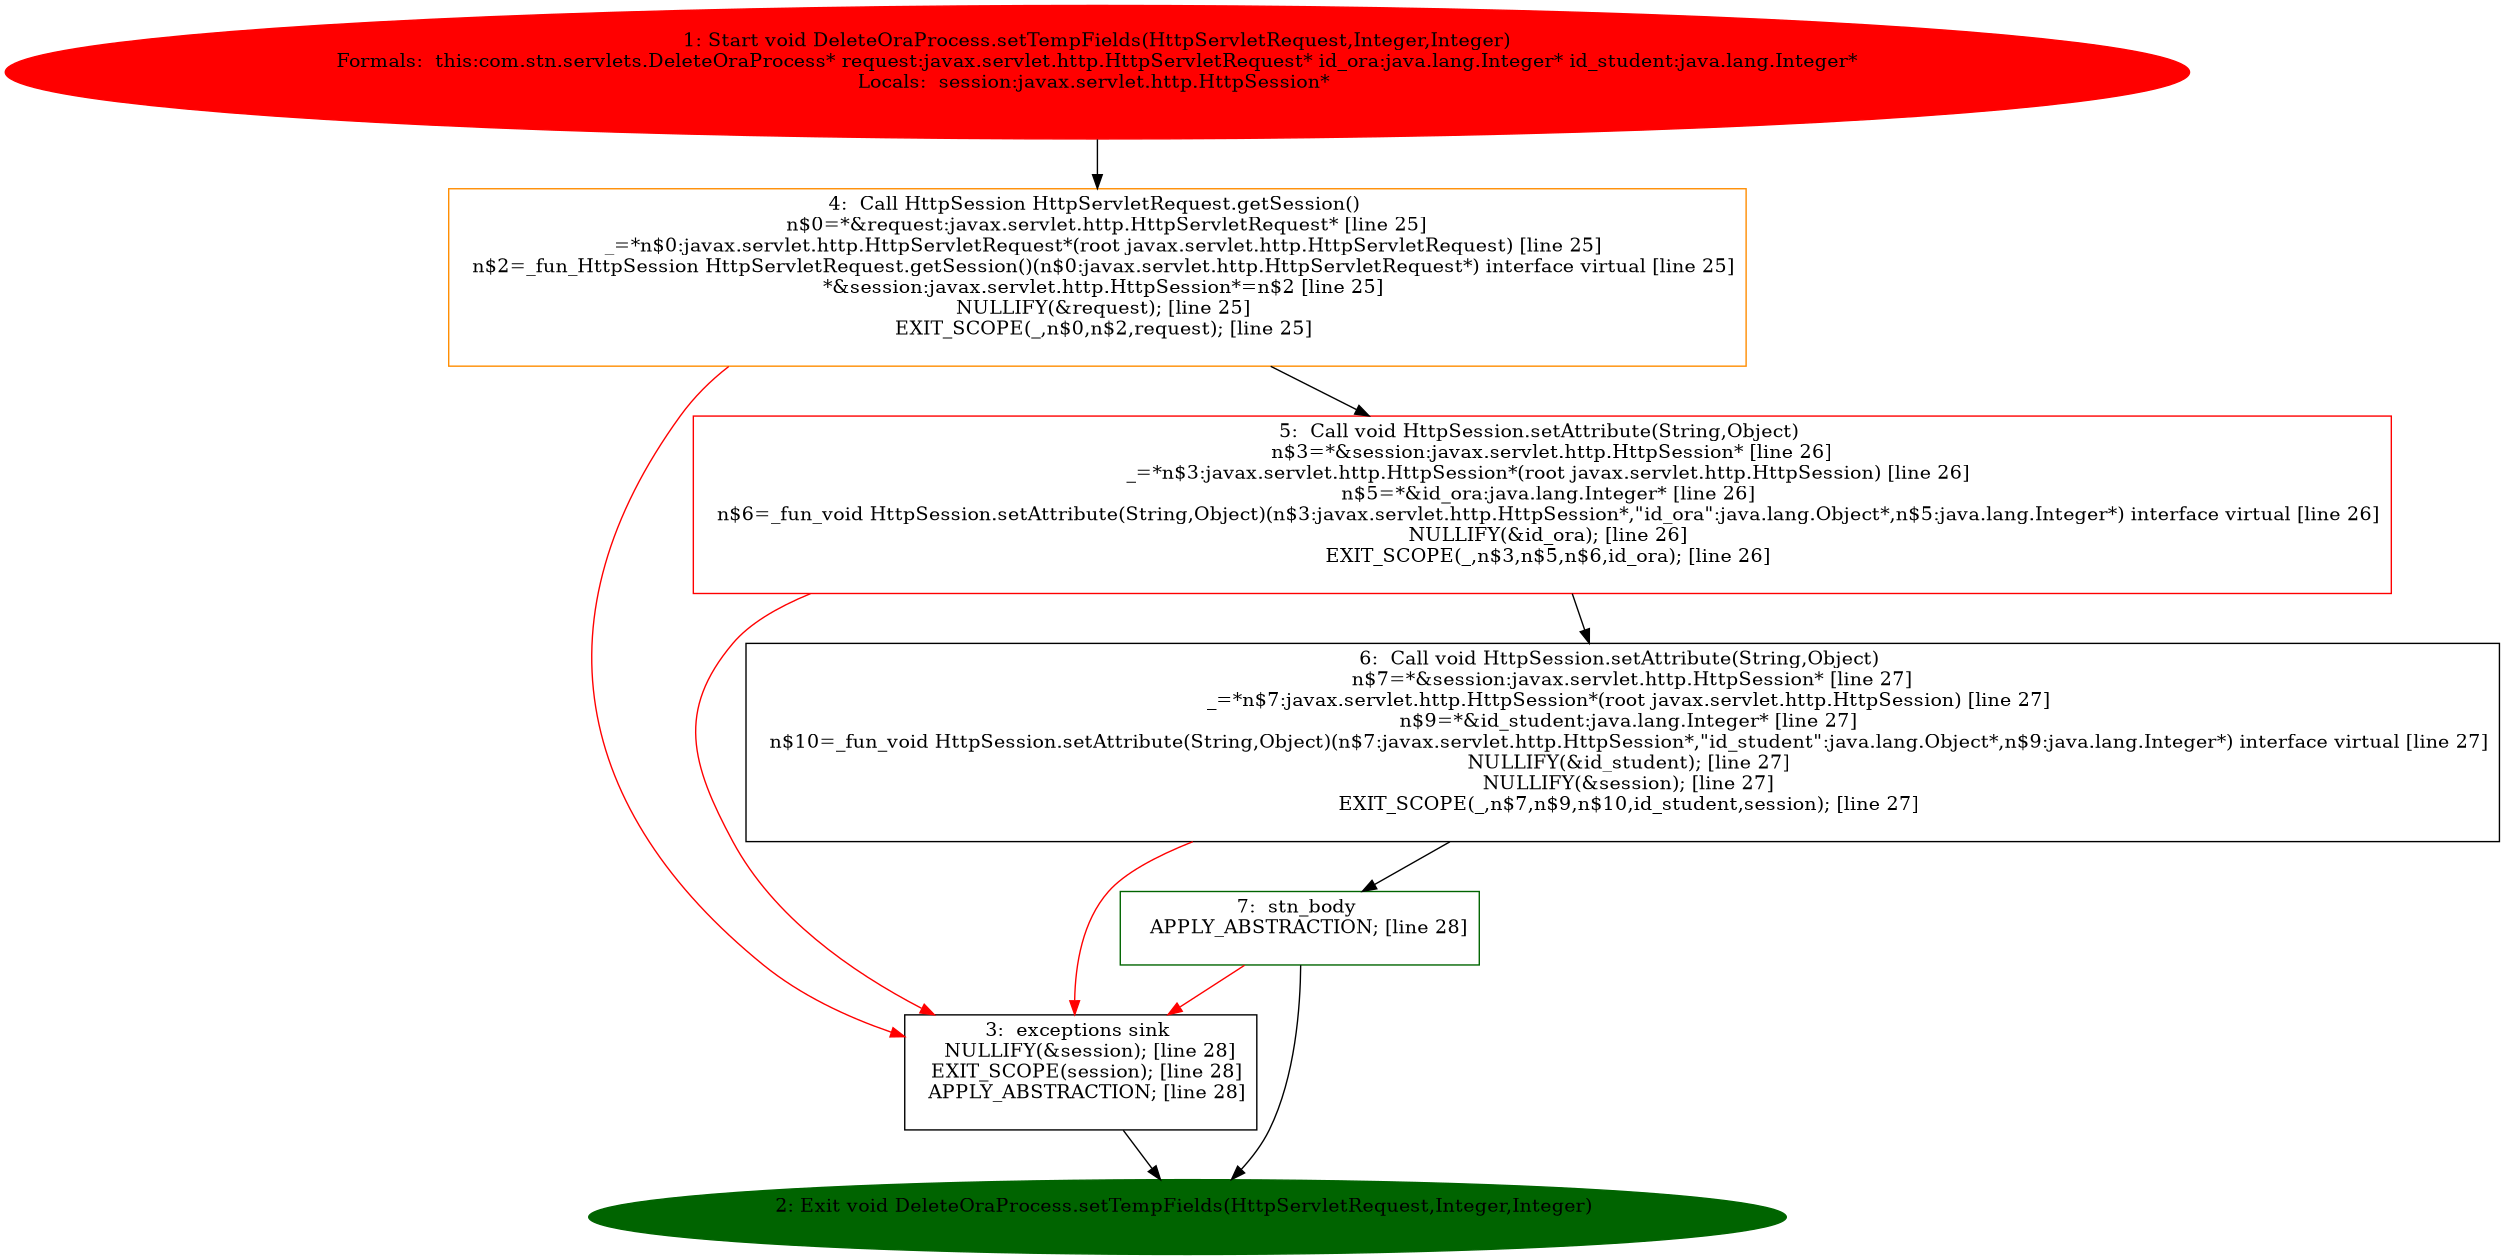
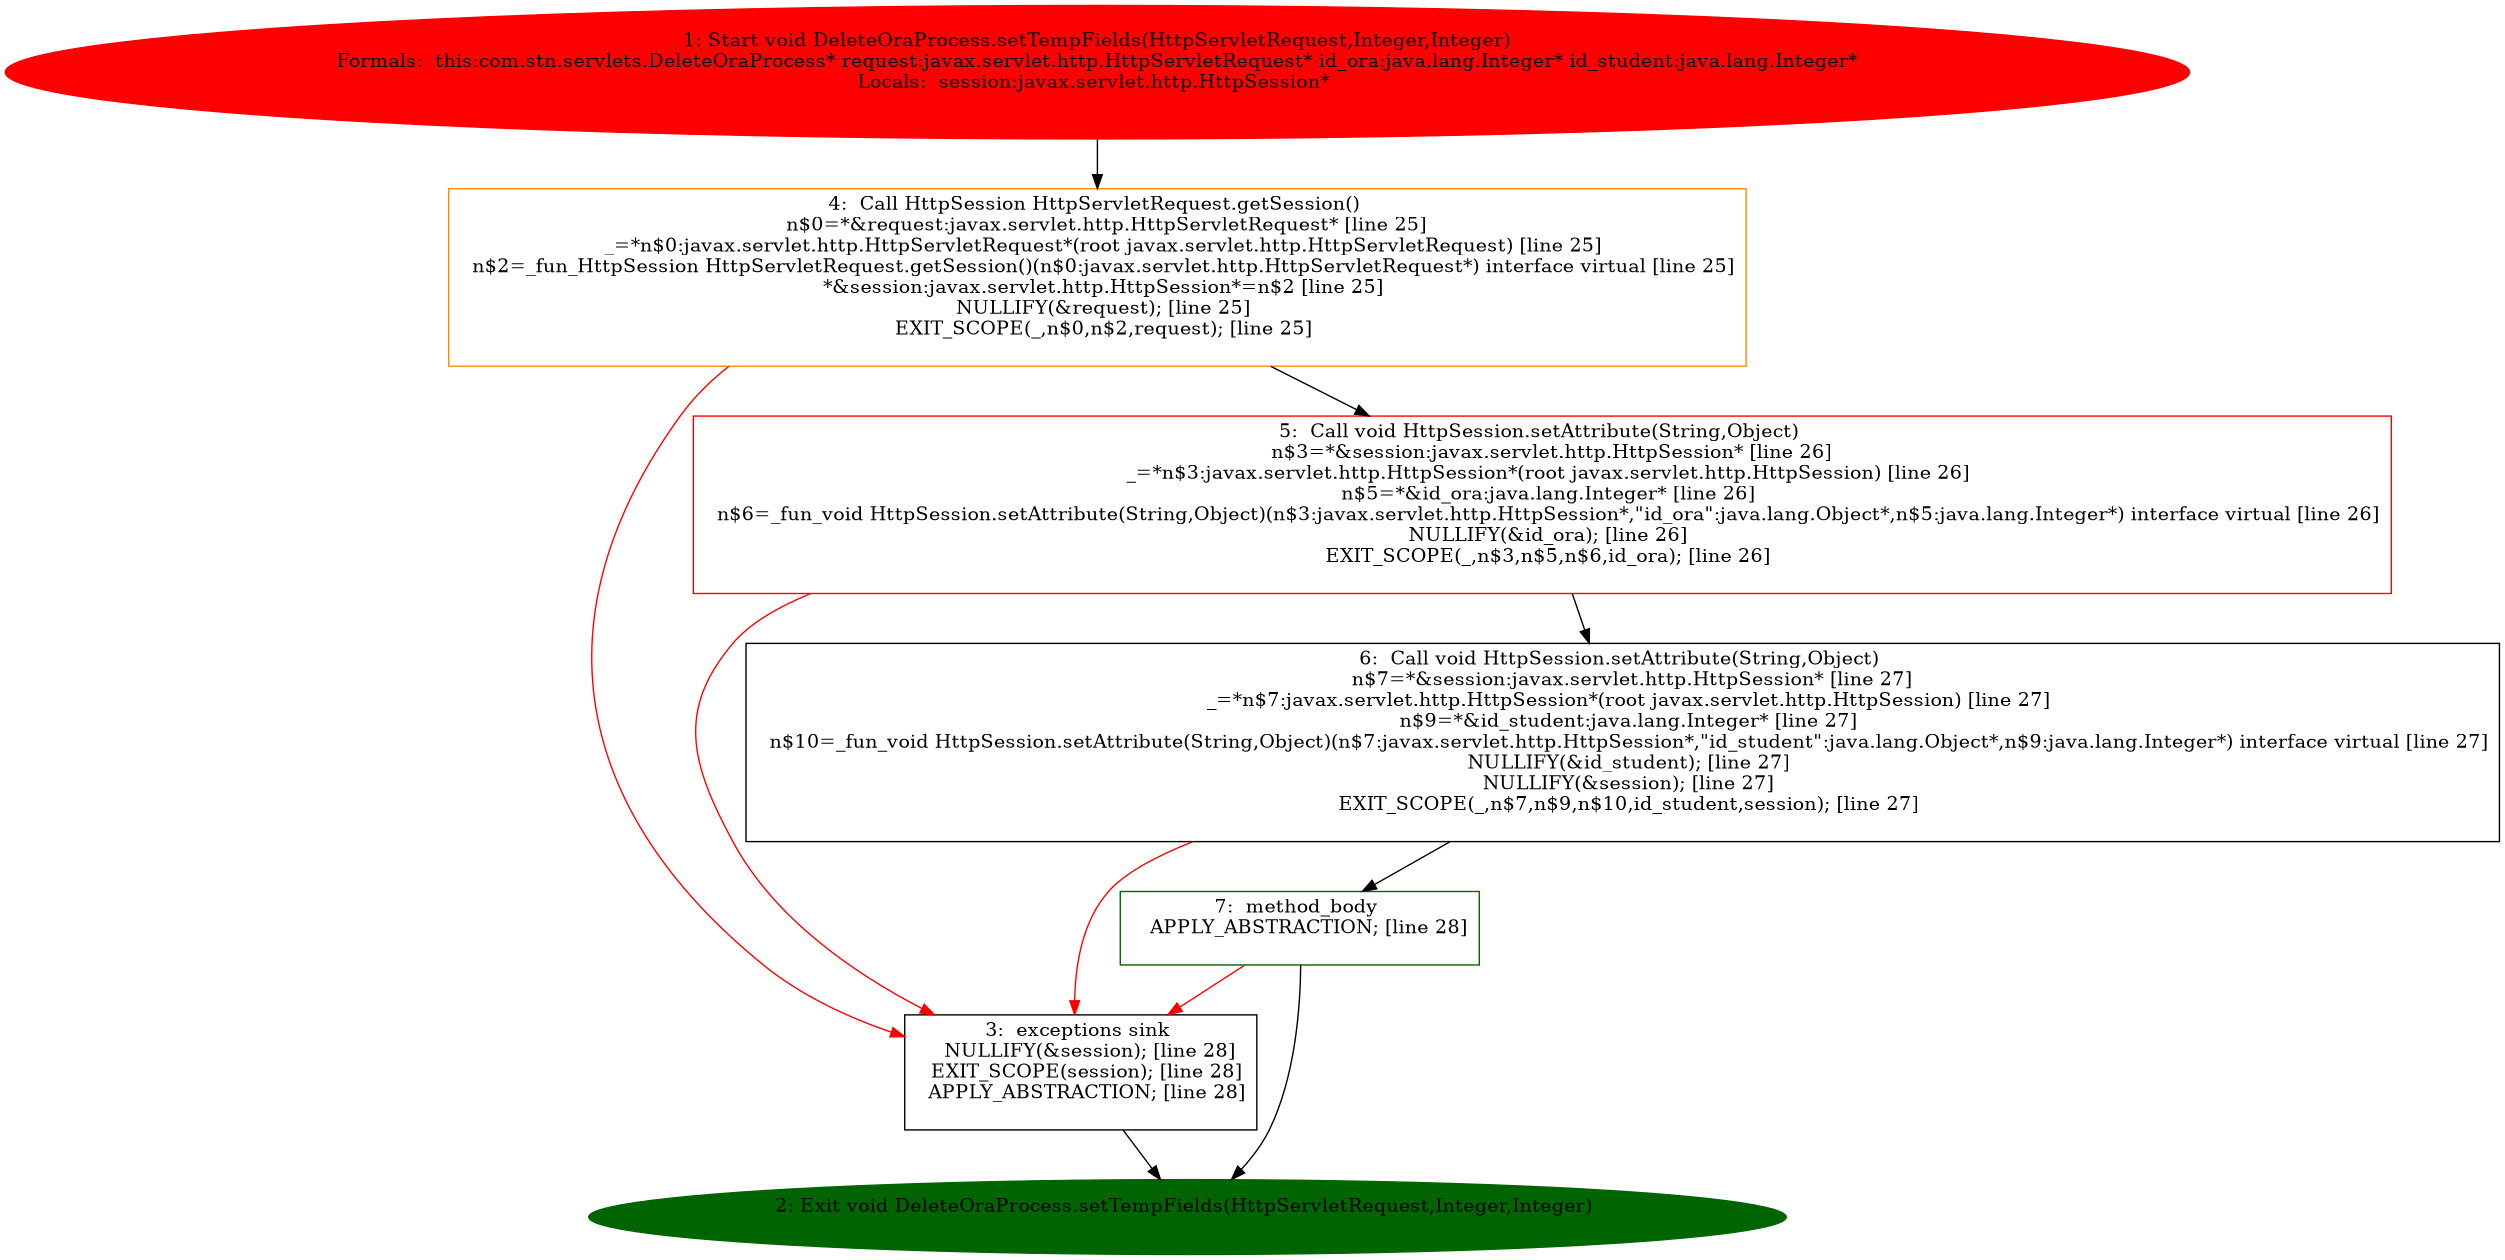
  digraph {
    node [color=red shape=box]
    n1 [label="1: Start void DeleteOraProcess.setTempFields(HttpServletRequest,Integer,Integer)\nFormals:  this:com.stn.servlets.DeleteOraProcess* request:javax.servlet.http.HttpServletRequest* id_ora:java.lang.Integer* id_student:java.lang.Integer*\nLocals:  session:javax.servlet.http.HttpSession* \n  " style=filled shape=""]
    n2 [label="4:  Call HttpSession HttpServletRequest.getSession() \n   n$0=*&request:javax.servlet.http.HttpServletRequest* [line 25]\n  _=*n$0:javax.servlet.http.HttpServletRequest*(root javax.servlet.http.HttpServletRequest) [line 25]\n  n$2=_fun_HttpSession HttpServletRequest.getSession()(n$0:javax.servlet.http.HttpServletRequest*) interface virtual [line 25]\n  *&session:javax.servlet.http.HttpSession*=n$2 [line 25]\n  NULLIFY(&request); [line 25]\n  EXIT_SCOPE(_,n$0,n$2,request); [line 25]\n " color=darkorange]
    n3 [label="3:  exceptions sink \n   NULLIFY(&session); [line 28]\n  EXIT_SCOPE(session); [line 28]\n  APPLY_ABSTRACTION; [line 28]\n " color=black]
    n4 [label="5:  Call void HttpSession.setAttribute(String,Object) \n   n$3=*&session:javax.servlet.http.HttpSession* [line 26]\n  _=*n$3:javax.servlet.http.HttpSession*(root javax.servlet.http.HttpSession) [line 26]\n  n$5=*&id_ora:java.lang.Integer* [line 26]\n  n$6=_fun_void HttpSession.setAttribute(String,Object)(n$3:javax.servlet.http.HttpSession*,\"id_ora\":java.lang.Object*,n$5:java.lang.Integer*) interface virtual [line 26]\n  NULLIFY(&id_ora); [line 26]\n  EXIT_SCOPE(_,n$3,n$5,n$6,id_ora); [line 26]\n "]
    n5 [color=darkgreen label="2: Exit void DeleteOraProcess.setTempFields(HttpServletRequest,Integer,Integer) \n  " style=filled shape=""]
    n6 [label="6:  Call void HttpSession.setAttribute(String,Object) \n   n$7=*&session:javax.servlet.http.HttpSession* [line 27]\n  _=*n$7:javax.servlet.http.HttpSession*(root javax.servlet.http.HttpSession) [line 27]\n  n$9=*&id_student:java.lang.Integer* [line 27]\n  n$10=_fun_void HttpSession.setAttribute(String,Object)(n$7:javax.servlet.http.HttpSession*,\"id_student\":java.lang.Object*,n$9:java.lang.Integer*) interface virtual [line 27]\n  NULLIFY(&id_student); [line 27]\n  NULLIFY(&session); [line 27]\n  EXIT_SCOPE(_,n$7,n$9,n$10,id_student,session); [line 27]\n " color=black]
-   n7 [label="7:  stn_body \n   APPLY_ABSTRACTION; [line 28]\n " color=darkgreen]
+   n7 [label="7:  method_body \n   APPLY_ABSTRACTION; [line 28]\n " color=darkgreen]
    n1 -> n2
    n2 -> n3 [color=red]
    n2 -> n4
    n3 -> n5
    n4 -> n3 [color=red]
    n4 -> n6
    n6 -> n3 [color=red]
    n6 -> n7
    n7 -> n3 [color=red]
    n7 -> n5
  }
